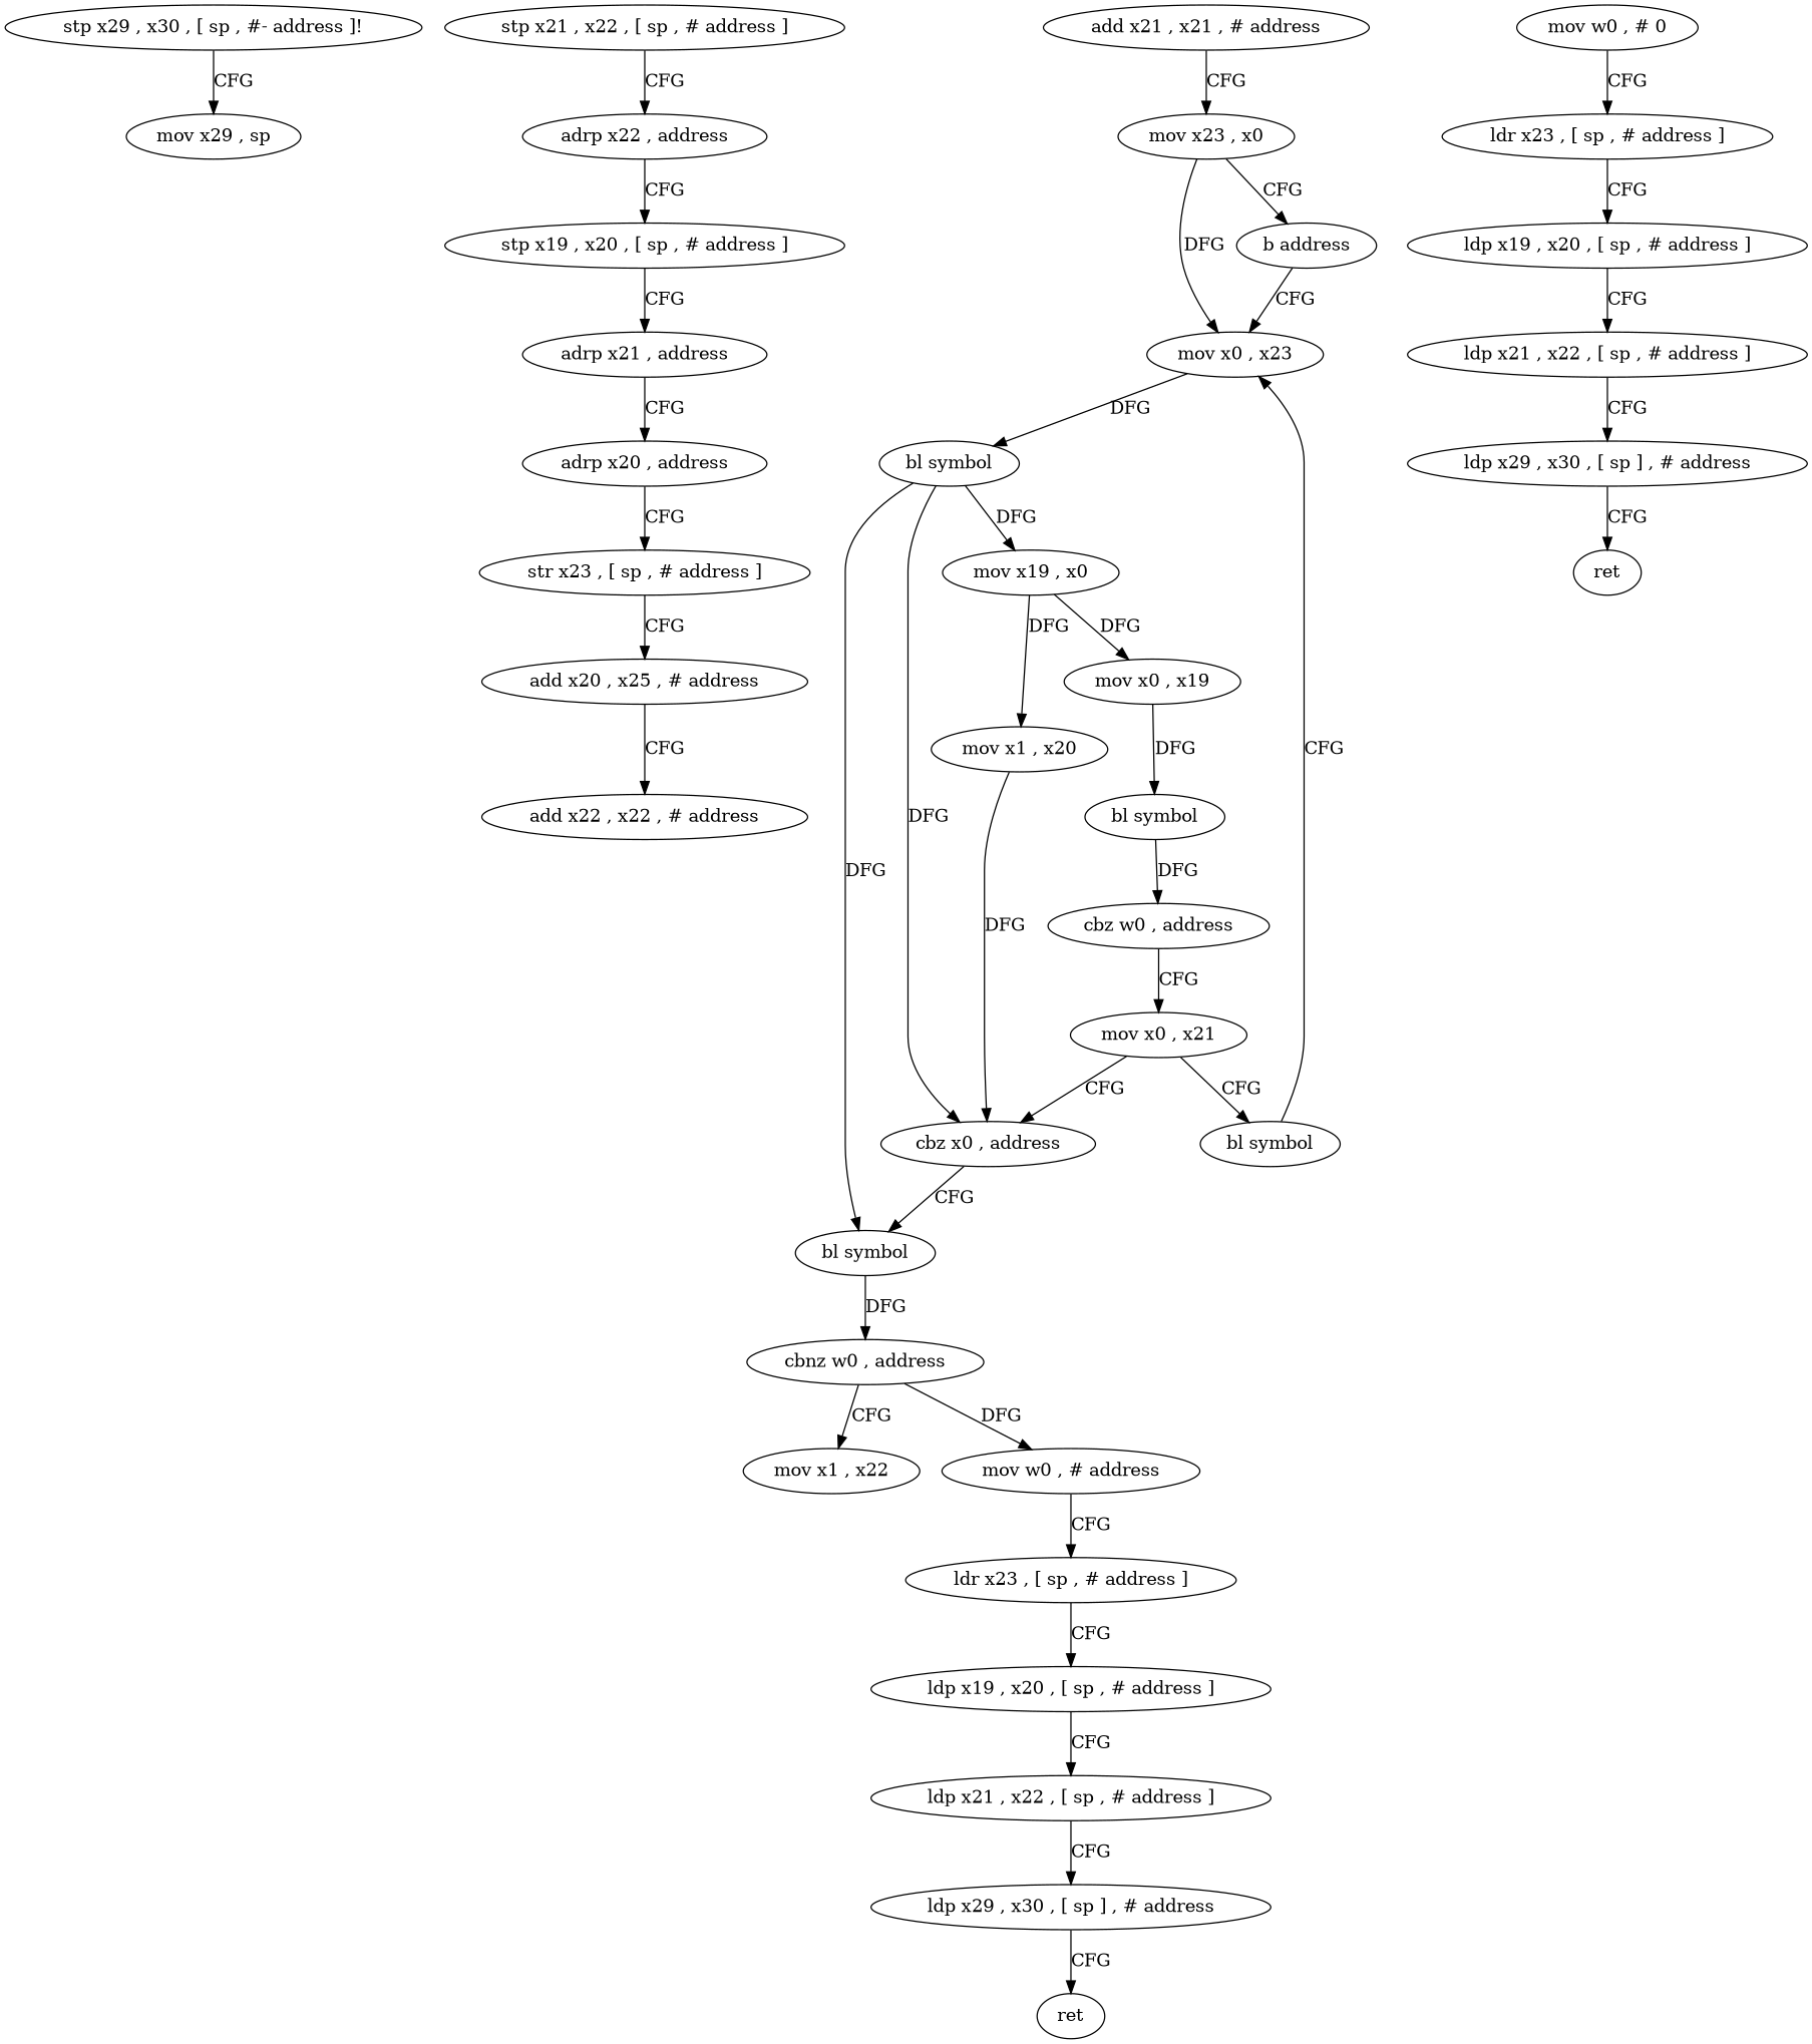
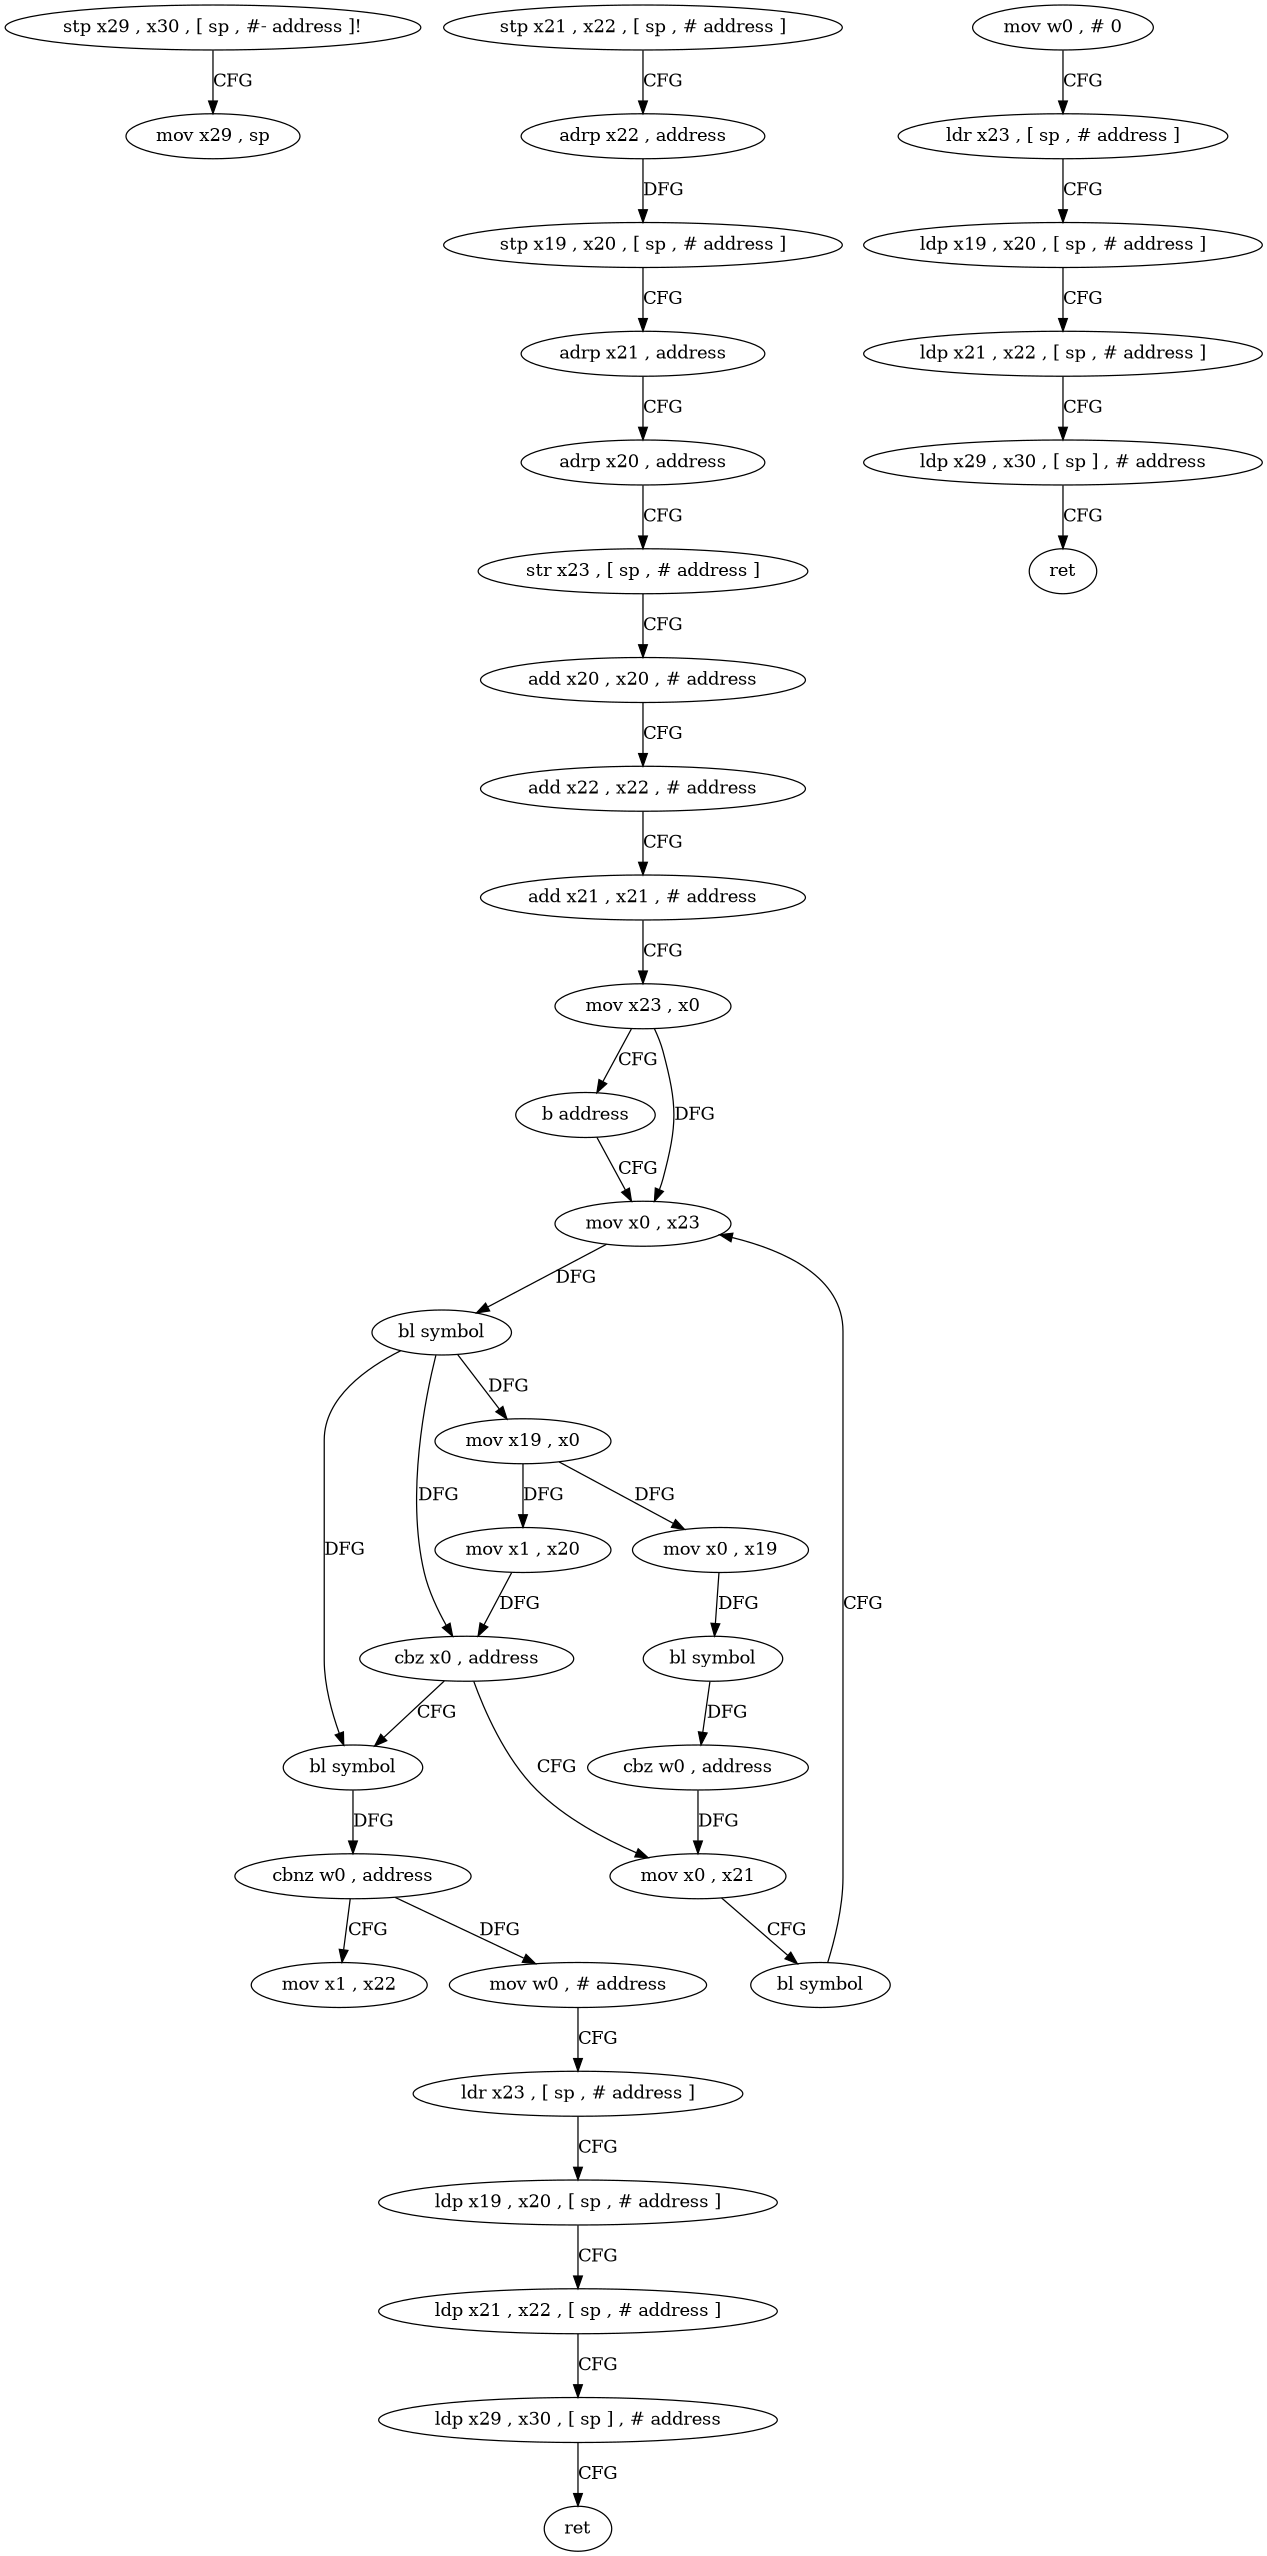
  digraph {
    n1 [label="stp x29 , x30 , [ sp , #- address ]!"]
    n2 [label="mov x29 , sp"]
    n3 [label="stp x21 , x22 , [ sp , # address ]"]
    n4 [label="adrp x22 , address"]
    n5 [label="stp x19 , x20 , [ sp , # address ]"]
    n6 [label="adrp x21 , address"]
    n7 [label="adrp x20 , address"]
    n8 [label="str x23 , [ sp , # address ]"]
-   n9 [label="add x20 , x25 , # address"]
+   n9 [label="add x20 , x20 , # address"]
    n10 [label="add x22 , x22 , # address"]
    n11 [label="add x21 , x21 , # address"]
    n12 [label="mov x23 , x0"]
    n13 [label="b address"]
    n14 [label="mov x0 , x23"]
    n15 [label="bl symbol"]
    n16 [label="mov x19 , x0"]
    n17 [label="cbz x0 , address"]
    n18 [label="bl symbol"]
    n19 [label="mov x1 , x20"]
    n20 [label="mov x0 , x19"]
    n21 [label="mov x0 , x21"]
    n22 [label="cbnz w0 , address"]
    n23 [label="bl symbol"]
    n24 [label="bl symbol"]
    n25 [label="mov x1 , x22"]
    n26 [label="mov w0 , # address"]
    n27 [label="ldr x23 , [ sp , # address ]"]
    n28 [label="ldp x19 , x20 , [ sp , # address ]"]
    n29 [label="cbz w0 , address"]
    n30 [label="mov w0 , # 0"]
    n31 [label="ldr x23 , [ sp , # address ]"]
    n32 [label="ldp x19 , x20 , [ sp , # address ]"]
    n33 [label="ldp x21 , x22 , [ sp , # address ]"]
    n34 [label="ldp x29 , x30 , [ sp ] , # address"]
    n35 [label=ret]
    n36 [label="ldp x21 , x22 , [ sp , # address ]"]
    n37 [label="ldp x29 , x30 , [ sp ] , # address"]
    n38 [label=ret]
    n1 -> n2 [label=CFG]
    n3 -> n4 [label=CFG]
-   n4 -> n5 [label=CFG]
+   n4 -> n5 [label=DFG]
    n5 -> n6 [label=CFG]
    n6 -> n7 [label=CFG]
    n7 -> n8 [label=CFG]
    n8 -> n9 [label=CFG]
    n9 -> n10 [label=CFG]
+   n10 -> n11 [label=CFG]
    n11 -> n12 [label=CFG]
    n12 -> n13 [label=CFG]
    n12 -> n14 [label=DFG]
    n13 -> n14 [label=CFG]
    n14 -> n15 [label=DFG]
    n15 -> n16 [label=DFG]
    n15 -> n17 [label=DFG]
    n15 -> n18 [label=DFG]
    n16 -> n19 [label=DFG]
    n16 -> n20 [label=DFG]
    n17 -> n18 [label=CFG]
-   n21 -> n17 [label=CFG]
+   n17 -> n21 [label=CFG]
    n18 -> n22 [label=DFG]
    n19 -> n17 [label=DFG]
    n20 -> n23 [label=DFG]
    n21 -> n24 [label=CFG]
    n22 -> n25 [label=CFG]
    n22 -> n26 [label=DFG]
    n23 -> n29 [label=DFG]
    n24 -> n14 [label=CFG]
    n26 -> n27 [label=CFG]
    n27 -> n28 [label=CFG]
    n28 -> n33 [label=CFG]
-   n29 -> n21 [label=CFG]
+   n29 -> n21 [label=DFG]
    n30 -> n31 [label=CFG]
    n31 -> n32 [label=CFG]
    n32 -> n36 [label=CFG]
    n33 -> n34 [label=CFG]
    n34 -> n35 [label=CFG]
    n36 -> n37 [label=CFG]
    n37 -> n38 [label=CFG]
  }
